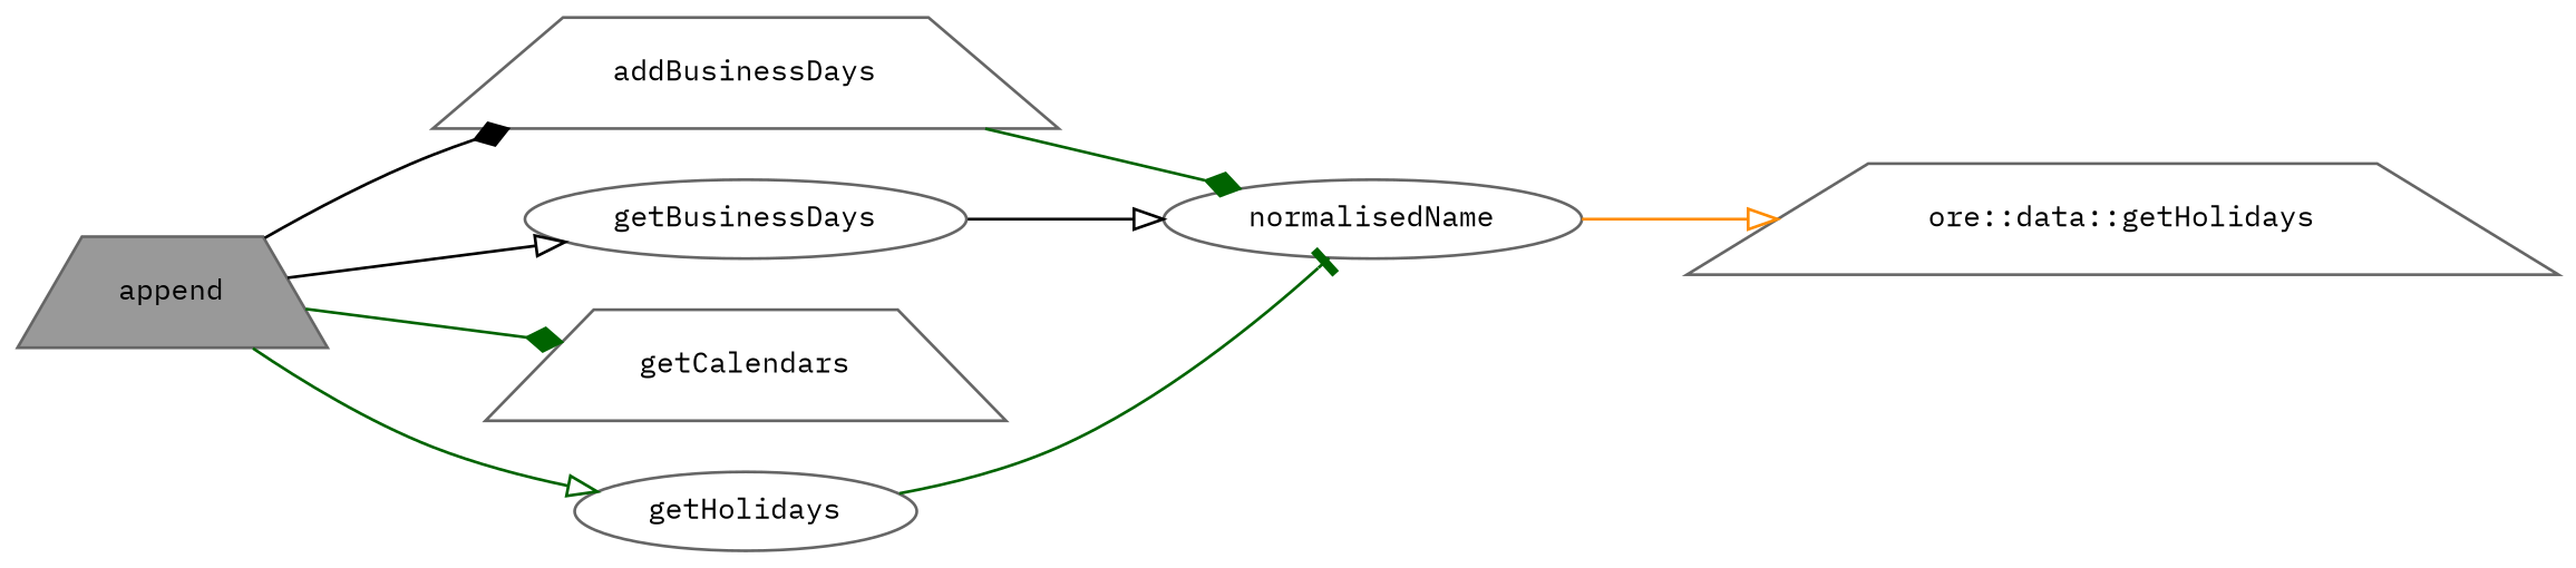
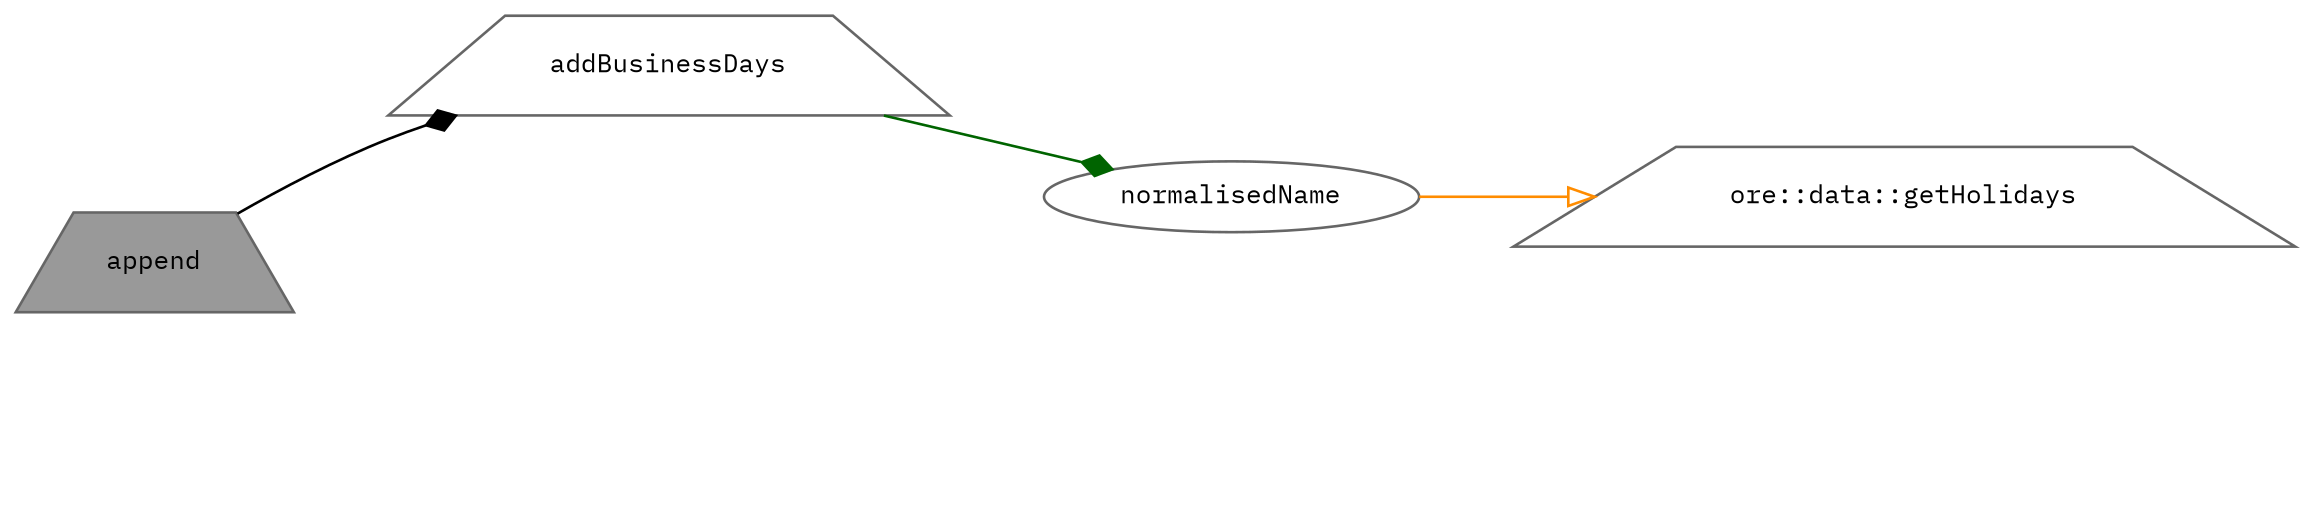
  digraph {
    fontname="IBM Plex Mono"
    rankdir=LR
    node [color=grey40 fillcolor=white fontname="IBM Plex Mono" fontsize=10 shape=trapezium style=filled]
    edge [arrowhead=onormal color=darkgreen fontname="IBM Plex Mono" fontsize=10 labelfontname=Helvetica labelfontsize=10 style=solid]
    n1 [color=gray40 fillcolor=grey60 fontcolor=black height=0.2 label=append width=0.4]
    n2 [height=0.2 label=addBusinessDays width=0.4]
-   n3 [height=0.2 label=getBusinessDays shape=ellipse width=0.4]
-   n4 [height=0.2 label=getCalendars width=0.4]
-   n5 [height=0.2 label=getHolidays shape=ellipse width=0.4]
    n6 [height=0.2 label=normalisedName shape=ellipse width=0.4]
    n7 [height=0.2 label="ore::data::getHolidays" width=0.4]
    n1 -> n2 [arrowhead=diamond color=black]
-   n1 -> n3 [color=black]
-   n1 -> n4 [arrowhead=diamond]
-   n1 -> n5
    n2 -> n6 [arrowhead=diamond]
-   n3 -> n6 [color=black]
-   n5 -> n6 [arrowhead=tee]
    n6 -> n7 [color=darkorange]
  }
